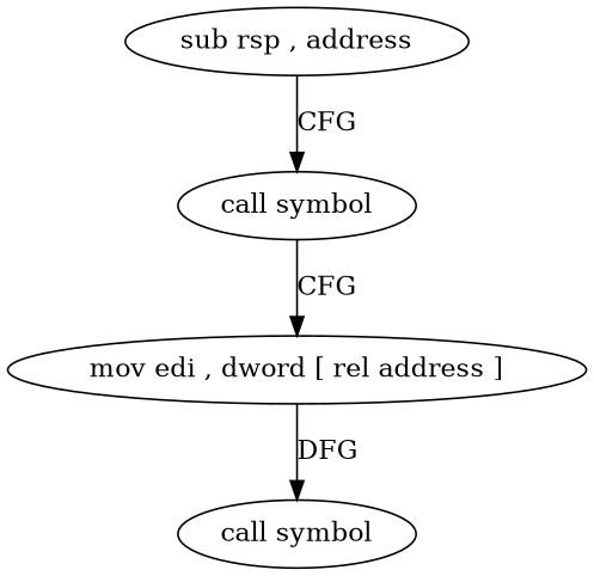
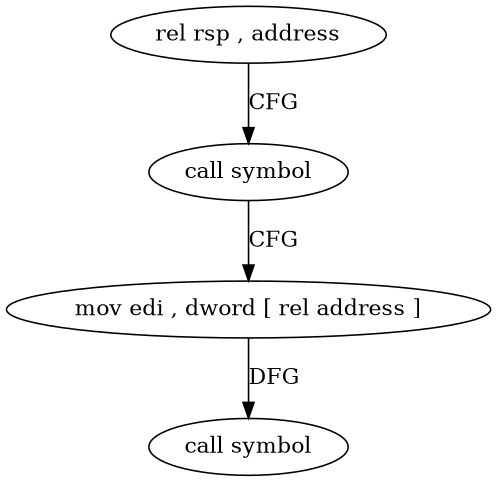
  digraph {
-   n1 [label="sub rsp , address"]
+   n1 [label="rel rsp , address"]
    n2 [label="call symbol"]
    n3 [label="mov edi , dword [ rel address ]"]
    n4 [label="call symbol"]
    n1 -> n2 [label=CFG]
    n2 -> n3 [label=CFG]
    n3 -> n4 [label=DFG]
  }
